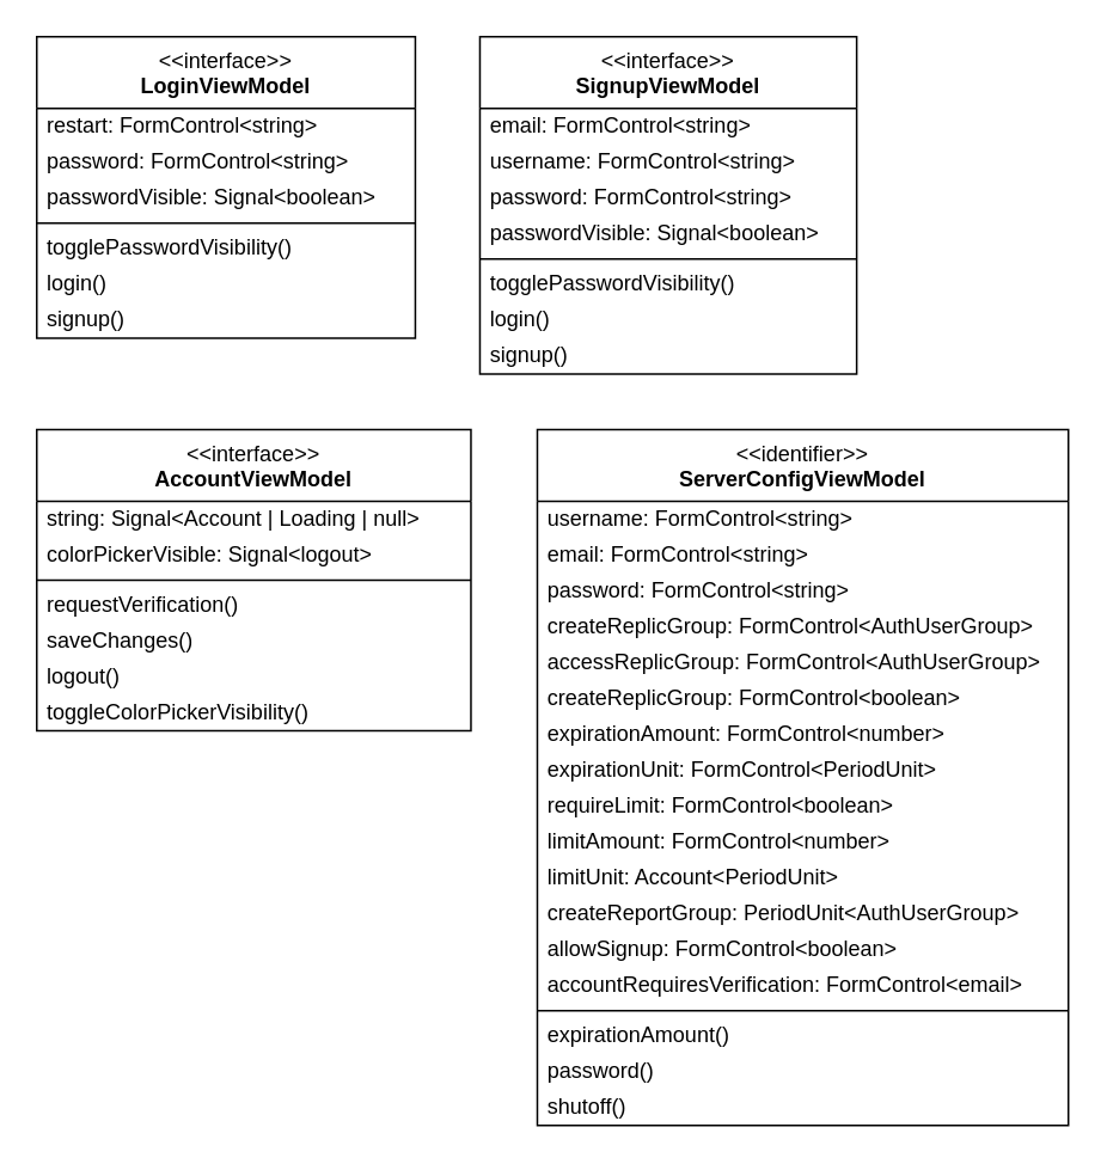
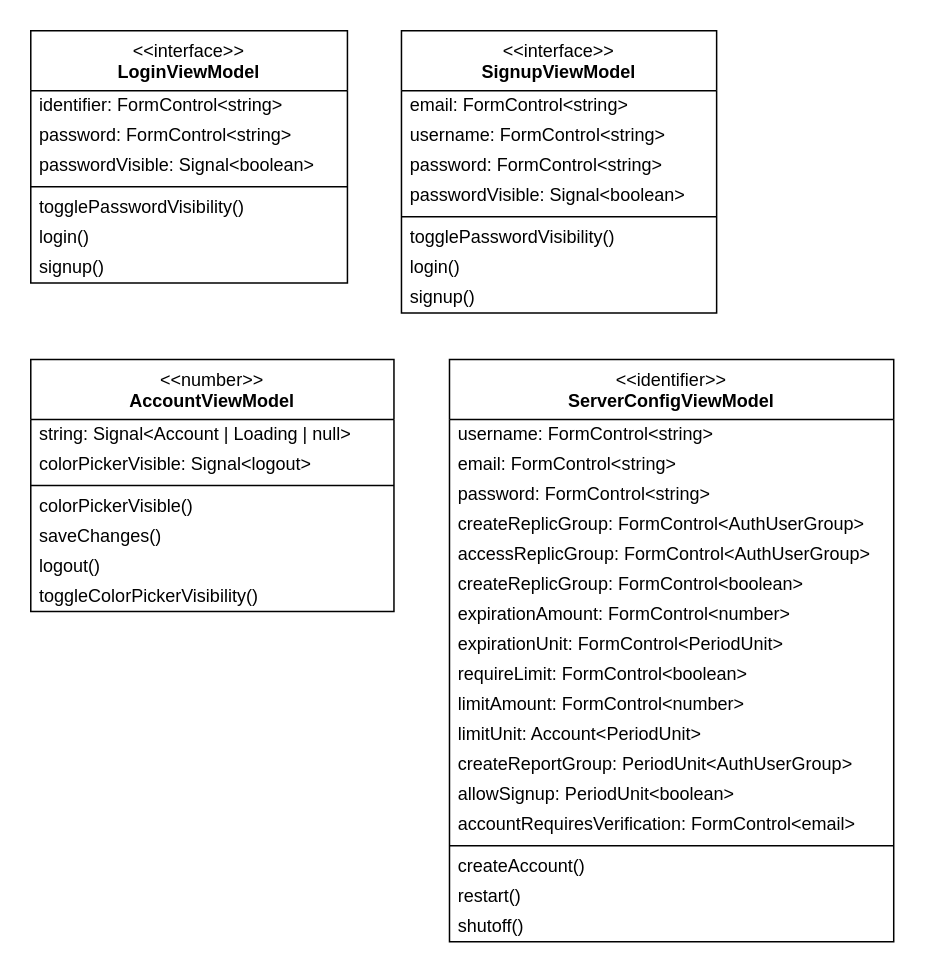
  <mxCell id="0" />
  <mxCell id="1" parent="0" />
  <mxCell id="2" value="&amp;lt;&amp;lt;interface&amp;gt;&amp;gt;&lt;br&gt;&lt;b&gt;LoginViewModel&lt;/b&gt;" style="swimlane;fontStyle=0;align=center;verticalAlign=top;childLayout=stackLayout;horizontal=1;startSize=40;horizontalStack=0;resizeParent=1;resizeParentMax=0;resizeLast=0;collapsible=0;marginBottom=0;html=1;whiteSpace=wrap;" parent="1" vertex="1"><mxGeometry width="211" height="168" as="geometry" x="20" y="20" /></mxCell>
- <mxCell id="3" value="restart: FormControl&amp;lt;string&amp;gt;" style="text;html=1;strokeColor=none;fillColor=none;align=left;verticalAlign=middle;spacingLeft=4;spacingRight=4;overflow=hidden;rotatable=0;points=[[0,0.5],[1,0.5]];portConstraint=eastwest;whiteSpace=wrap;" parent="2" vertex="1"><mxGeometry y="40" width="211" height="20" as="geometry" /></mxCell>
+ <mxCell id="3" value="identifier: FormControl&amp;lt;string&amp;gt;" style="text;html=1;strokeColor=none;fillColor=none;align=left;verticalAlign=middle;spacingLeft=4;spacingRight=4;overflow=hidden;rotatable=0;points=[[0,0.5],[1,0.5]];portConstraint=eastwest;whiteSpace=wrap;" parent="2" vertex="1"><mxGeometry y="40" width="211" height="20" as="geometry" /></mxCell>
  <mxCell id="4" value="password: FormControl&amp;lt;string&amp;gt;" style="text;html=1;strokeColor=none;fillColor=none;align=left;verticalAlign=middle;spacingLeft=4;spacingRight=4;overflow=hidden;rotatable=0;points=[[0,0.5],[1,0.5]];portConstraint=eastwest;whiteSpace=wrap;" parent="2" vertex="1"><mxGeometry y="60" width="211" height="20" as="geometry" /></mxCell>
  <mxCell id="5" value="passwordVisible: Signal&amp;lt;boolean&amp;gt;" style="text;html=1;strokeColor=none;fillColor=none;align=left;verticalAlign=middle;spacingLeft=4;spacingRight=4;overflow=hidden;rotatable=0;points=[[0,0.5],[1,0.5]];portConstraint=eastwest;whiteSpace=wrap;" parent="2" vertex="1"><mxGeometry y="80" width="211" height="20" as="geometry" /></mxCell>
  <mxCell id="6" value="" style="line;strokeWidth=1;fillColor=none;align=left;verticalAlign=middle;spacingTop=-1;spacingLeft=3;spacingRight=3;rotatable=0;labelPosition=right;points=[];portConstraint=eastwest;" parent="2" vertex="1"><mxGeometry y="100" width="211" height="8" as="geometry" /></mxCell>
  <mxCell id="7" value="togglePasswordVisibility()" style="text;html=1;strokeColor=none;fillColor=none;align=left;verticalAlign=middle;spacingLeft=4;spacingRight=4;overflow=hidden;rotatable=0;points=[[0,0.5],[1,0.5]];portConstraint=eastwest;whiteSpace=wrap;" parent="2" vertex="1"><mxGeometry y="108" width="211" height="20" as="geometry" /></mxCell>
  <mxCell id="8" value="login()" style="text;html=1;strokeColor=none;fillColor=none;align=left;verticalAlign=middle;spacingLeft=4;spacingRight=4;overflow=hidden;rotatable=0;points=[[0,0.5],[1,0.5]];portConstraint=eastwest;whiteSpace=wrap;" parent="2" vertex="1"><mxGeometry y="128" width="211" height="20" as="geometry" /></mxCell>
  <mxCell id="9" value="signup()" style="text;html=1;strokeColor=none;fillColor=none;align=left;verticalAlign=middle;spacingLeft=4;spacingRight=4;overflow=hidden;rotatable=0;points=[[0,0.5],[1,0.5]];portConstraint=eastwest;whiteSpace=wrap;" parent="2" vertex="1"><mxGeometry y="148" width="211" height="20" as="geometry" /></mxCell>
  <mxCell id="10" value="&amp;lt;&amp;lt;interface&amp;gt;&amp;gt;&lt;br&gt;&lt;b&gt;SignupViewModel&lt;/b&gt;" style="swimlane;fontStyle=0;align=center;verticalAlign=top;childLayout=stackLayout;horizontal=1;startSize=40;horizontalStack=0;resizeParent=1;resizeParentMax=0;resizeLast=0;collapsible=0;marginBottom=0;html=1;whiteSpace=wrap;" parent="1" vertex="1"><mxGeometry x="267" width="210" height="188" as="geometry" y="20" /></mxCell>
  <mxCell id="11" value="email: FormControl&amp;lt;string&amp;gt;" style="text;html=1;strokeColor=none;fillColor=none;align=left;verticalAlign=middle;spacingLeft=4;spacingRight=4;overflow=hidden;rotatable=0;points=[[0,0.5],[1,0.5]];portConstraint=eastwest;whiteSpace=wrap;" parent="10" vertex="1"><mxGeometry y="40" width="210" height="20" as="geometry" /></mxCell>
  <mxCell id="12" value="username: FormControl&amp;lt;string&amp;gt;" style="text;html=1;strokeColor=none;fillColor=none;align=left;verticalAlign=middle;spacingLeft=4;spacingRight=4;overflow=hidden;rotatable=0;points=[[0,0.5],[1,0.5]];portConstraint=eastwest;whiteSpace=wrap;" parent="10" vertex="1"><mxGeometry y="60" width="210" height="20" as="geometry" /></mxCell>
  <mxCell id="13" value="password: FormControl&amp;lt;string&amp;gt;" style="text;html=1;strokeColor=none;fillColor=none;align=left;verticalAlign=middle;spacingLeft=4;spacingRight=4;overflow=hidden;rotatable=0;points=[[0,0.5],[1,0.5]];portConstraint=eastwest;whiteSpace=wrap;" parent="10" vertex="1"><mxGeometry y="80" width="210" height="20" as="geometry" /></mxCell>
  <mxCell id="14" value="passwordVisible: Signal&amp;lt;boolean&amp;gt;" style="text;html=1;strokeColor=none;fillColor=none;align=left;verticalAlign=middle;spacingLeft=4;spacingRight=4;overflow=hidden;rotatable=0;points=[[0,0.5],[1,0.5]];portConstraint=eastwest;whiteSpace=wrap;" parent="10" vertex="1"><mxGeometry y="100" width="210" height="20" as="geometry" /></mxCell>
  <mxCell id="15" value="" style="line;strokeWidth=1;fillColor=none;align=left;verticalAlign=middle;spacingTop=-1;spacingLeft=3;spacingRight=3;rotatable=0;labelPosition=right;points=[];portConstraint=eastwest;" parent="10" vertex="1"><mxGeometry y="120" width="210" height="8" as="geometry" /></mxCell>
  <mxCell id="16" value="togglePasswordVisibility()" style="text;html=1;strokeColor=none;fillColor=none;align=left;verticalAlign=middle;spacingLeft=4;spacingRight=4;overflow=hidden;rotatable=0;points=[[0,0.5],[1,0.5]];portConstraint=eastwest;whiteSpace=wrap;" parent="10" vertex="1"><mxGeometry y="128" width="210" height="20" as="geometry" /></mxCell>
  <mxCell id="17" value="login()" style="text;html=1;strokeColor=none;fillColor=none;align=left;verticalAlign=middle;spacingLeft=4;spacingRight=4;overflow=hidden;rotatable=0;points=[[0,0.5],[1,0.5]];portConstraint=eastwest;whiteSpace=wrap;" parent="10" vertex="1"><mxGeometry y="148" width="210" height="20" as="geometry" /></mxCell>
  <mxCell id="18" value="signup()" style="text;html=1;strokeColor=none;fillColor=none;align=left;verticalAlign=middle;spacingLeft=4;spacingRight=4;overflow=hidden;rotatable=0;points=[[0,0.5],[1,0.5]];portConstraint=eastwest;whiteSpace=wrap;" parent="10" vertex="1"><mxGeometry y="168" width="210" height="20" as="geometry" /></mxCell>
- <mxCell id="19" value="&amp;lt;&amp;lt;interface&amp;gt;&amp;gt;&lt;br&gt;&lt;b&gt;AccountViewModel&lt;/b&gt;" style="swimlane;fontStyle=0;align=center;verticalAlign=top;childLayout=stackLayout;horizontal=1;startSize=40;horizontalStack=0;resizeParent=1;resizeParentMax=0;resizeLast=0;collapsible=0;marginBottom=0;html=1;whiteSpace=wrap;" parent="1" vertex="1"><mxGeometry y="239" width="242" height="168" as="geometry" x="20" /></mxCell>
+ <mxCell id="19" value="&amp;lt;&amp;lt;number&amp;gt;&amp;gt;&lt;br&gt;&lt;b&gt;AccountViewModel&lt;/b&gt;" style="swimlane;fontStyle=0;align=center;verticalAlign=top;childLayout=stackLayout;horizontal=1;startSize=40;horizontalStack=0;resizeParent=1;resizeParentMax=0;resizeLast=0;collapsible=0;marginBottom=0;html=1;whiteSpace=wrap;" parent="1" vertex="1"><mxGeometry y="239" width="242" height="168" as="geometry" x="20" /></mxCell>
  <mxCell id="20" value="string: Signal&amp;lt;Account | Loading | null&amp;gt;" style="text;html=1;strokeColor=none;fillColor=none;align=left;verticalAlign=middle;spacingLeft=4;spacingRight=4;overflow=hidden;rotatable=0;points=[[0,0.5],[1,0.5]];portConstraint=eastwest;whiteSpace=wrap;" parent="19" vertex="1"><mxGeometry y="40" width="242" height="20" as="geometry" /></mxCell>
  <mxCell id="21" value="colorPickerVisible: Signal&amp;lt;logout&amp;gt;" style="text;html=1;strokeColor=none;fillColor=none;align=left;verticalAlign=middle;spacingLeft=4;spacingRight=4;overflow=hidden;rotatable=0;points=[[0,0.5],[1,0.5]];portConstraint=eastwest;whiteSpace=wrap;" parent="19" vertex="1"><mxGeometry y="60" width="242" height="20" as="geometry" /></mxCell>
  <mxCell id="22" value="" style="line;strokeWidth=1;fillColor=none;align=left;verticalAlign=middle;spacingTop=-1;spacingLeft=3;spacingRight=3;rotatable=0;labelPosition=right;points=[];portConstraint=eastwest;" parent="19" vertex="1"><mxGeometry y="80" width="242" height="8" as="geometry" /></mxCell>
- <mxCell id="23" value="requestVerification()" style="text;html=1;strokeColor=none;fillColor=none;align=left;verticalAlign=middle;spacingLeft=4;spacingRight=4;overflow=hidden;rotatable=0;points=[[0,0.5],[1,0.5]];portConstraint=eastwest;whiteSpace=wrap;" parent="19" vertex="1"><mxGeometry y="88" width="242" height="20" as="geometry" /></mxCell>
+ <mxCell id="23" value="colorPickerVisible()" style="text;html=1;strokeColor=none;fillColor=none;align=left;verticalAlign=middle;spacingLeft=4;spacingRight=4;overflow=hidden;rotatable=0;points=[[0,0.5],[1,0.5]];portConstraint=eastwest;whiteSpace=wrap;" parent="19" vertex="1"><mxGeometry y="88" width="242" height="20" as="geometry" /></mxCell>
  <mxCell id="24" value="saveChanges()" style="text;html=1;strokeColor=none;fillColor=none;align=left;verticalAlign=middle;spacingLeft=4;spacingRight=4;overflow=hidden;rotatable=0;points=[[0,0.5],[1,0.5]];portConstraint=eastwest;whiteSpace=wrap;" parent="19" vertex="1"><mxGeometry y="108" width="242" height="20" as="geometry" /></mxCell>
  <mxCell id="25" value="logout()" style="text;html=1;strokeColor=none;fillColor=none;align=left;verticalAlign=middle;spacingLeft=4;spacingRight=4;overflow=hidden;rotatable=0;points=[[0,0.5],[1,0.5]];portConstraint=eastwest;whiteSpace=wrap;" parent="19" vertex="1"><mxGeometry y="128" width="242" height="20" as="geometry" /></mxCell>
  <mxCell id="26" value="toggleColorPickerVisibility()" style="text;html=1;strokeColor=none;fillColor=none;align=left;verticalAlign=middle;spacingLeft=4;spacingRight=4;overflow=hidden;rotatable=0;points=[[0,0.5],[1,0.5]];portConstraint=eastwest;whiteSpace=wrap;" parent="19" vertex="1"><mxGeometry y="148" width="242" height="20" as="geometry" /></mxCell>
  <mxCell id="27" value="&amp;lt;&amp;lt;identifier&amp;gt;&amp;gt;&lt;br&gt;&lt;b&gt;ServerConfigViewModel&lt;/b&gt;" style="swimlane;fontStyle=0;align=center;verticalAlign=top;childLayout=stackLayout;horizontal=1;startSize=40;horizontalStack=0;resizeParent=1;resizeParentMax=0;resizeLast=0;collapsible=0;marginBottom=0;html=1;whiteSpace=wrap;" parent="1" vertex="1"><mxGeometry x="299" y="239" width="296" height="388" as="geometry" /></mxCell>
  <mxCell id="28" value="username: FormControl&amp;lt;string&amp;gt;" style="text;html=1;strokeColor=none;fillColor=none;align=left;verticalAlign=middle;spacingLeft=4;spacingRight=4;overflow=hidden;rotatable=0;points=[[0,0.5],[1,0.5]];portConstraint=eastwest;whiteSpace=wrap;" parent="27" vertex="1"><mxGeometry y="40" width="296" height="20" as="geometry" /></mxCell>
  <mxCell id="29" value="email: FormControl&amp;lt;string&amp;gt;" style="text;html=1;strokeColor=none;fillColor=none;align=left;verticalAlign=middle;spacingLeft=4;spacingRight=4;overflow=hidden;rotatable=0;points=[[0,0.5],[1,0.5]];portConstraint=eastwest;whiteSpace=wrap;" parent="27" vertex="1"><mxGeometry y="60" width="296" height="20" as="geometry" /></mxCell>
  <mxCell id="30" value="password: FormControl&amp;lt;string&amp;gt;" style="text;html=1;strokeColor=none;fillColor=none;align=left;verticalAlign=middle;spacingLeft=4;spacingRight=4;overflow=hidden;rotatable=0;points=[[0,0.5],[1,0.5]];portConstraint=eastwest;whiteSpace=wrap;" parent="27" vertex="1"><mxGeometry y="80" width="296" height="20" as="geometry" /></mxCell>
  <mxCell id="31" value="createReplicGroup: FormControl&amp;lt;AuthUserGroup&amp;gt;" style="text;html=1;strokeColor=none;fillColor=none;align=left;verticalAlign=middle;spacingLeft=4;spacingRight=4;overflow=hidden;rotatable=0;points=[[0,0.5],[1,0.5]];portConstraint=eastwest;whiteSpace=wrap;" parent="27" vertex="1"><mxGeometry y="100" width="296" height="20" as="geometry" /></mxCell>
  <mxCell id="32" value="accessReplicGroup: FormControl&amp;lt;AuthUserGroup&amp;gt;" style="text;html=1;strokeColor=none;fillColor=none;align=left;verticalAlign=middle;spacingLeft=4;spacingRight=4;overflow=hidden;rotatable=0;points=[[0,0.5],[1,0.5]];portConstraint=eastwest;whiteSpace=wrap;" parent="27" vertex="1"><mxGeometry y="120" width="296" height="20" as="geometry" /></mxCell>
  <mxCell id="33" value="createReplicGroup: FormControl&amp;lt;boolean&amp;gt;" style="text;html=1;strokeColor=none;fillColor=none;align=left;verticalAlign=middle;spacingLeft=4;spacingRight=4;overflow=hidden;rotatable=0;points=[[0,0.5],[1,0.5]];portConstraint=eastwest;whiteSpace=wrap;" parent="27" vertex="1"><mxGeometry y="140" width="296" height="20" as="geometry" /></mxCell>
  <mxCell id="34" value="expirationAmount: FormControl&amp;lt;number&amp;gt;" style="text;html=1;strokeColor=none;fillColor=none;align=left;verticalAlign=middle;spacingLeft=4;spacingRight=4;overflow=hidden;rotatable=0;points=[[0,0.5],[1,0.5]];portConstraint=eastwest;whiteSpace=wrap;" parent="27" vertex="1"><mxGeometry y="160" width="296" height="20" as="geometry" /></mxCell>
  <mxCell id="35" value="expirationUnit: FormControl&amp;lt;PeriodUnit&amp;gt;" style="text;html=1;strokeColor=none;fillColor=none;align=left;verticalAlign=middle;spacingLeft=4;spacingRight=4;overflow=hidden;rotatable=0;points=[[0,0.5],[1,0.5]];portConstraint=eastwest;whiteSpace=wrap;" parent="27" vertex="1"><mxGeometry y="180" width="296" height="20" as="geometry" /></mxCell>
  <mxCell id="36" value="requireLimit: FormControl&amp;lt;boolean&amp;gt;" style="text;html=1;strokeColor=none;fillColor=none;align=left;verticalAlign=middle;spacingLeft=4;spacingRight=4;overflow=hidden;rotatable=0;points=[[0,0.5],[1,0.5]];portConstraint=eastwest;whiteSpace=wrap;" parent="27" vertex="1"><mxGeometry y="200" width="296" height="20" as="geometry" /></mxCell>
  <mxCell id="37" value="limitAmount: FormControl&amp;lt;number&amp;gt;" style="text;html=1;strokeColor=none;fillColor=none;align=left;verticalAlign=middle;spacingLeft=4;spacingRight=4;overflow=hidden;rotatable=0;points=[[0,0.5],[1,0.5]];portConstraint=eastwest;whiteSpace=wrap;" parent="27" vertex="1"><mxGeometry y="220" width="296" height="20" as="geometry" /></mxCell>
  <mxCell id="38" value="limitUnit: Account&amp;lt;PeriodUnit&amp;gt;" style="text;html=1;strokeColor=none;fillColor=none;align=left;verticalAlign=middle;spacingLeft=4;spacingRight=4;overflow=hidden;rotatable=0;points=[[0,0.5],[1,0.5]];portConstraint=eastwest;whiteSpace=wrap;" parent="27" vertex="1"><mxGeometry y="240" width="296" height="20" as="geometry" /></mxCell>
  <mxCell id="39" value="createReportGroup: PeriodUnit&amp;lt;AuthUserGroup&amp;gt;" style="text;html=1;strokeColor=none;fillColor=none;align=left;verticalAlign=middle;spacingLeft=4;spacingRight=4;overflow=hidden;rotatable=0;points=[[0,0.5],[1,0.5]];portConstraint=eastwest;whiteSpace=wrap;" parent="27" vertex="1"><mxGeometry y="260" width="296" height="20" as="geometry" /></mxCell>
- <mxCell id="40" value="allowSignup: FormControl&amp;lt;boolean&amp;gt;" style="text;html=1;strokeColor=none;fillColor=none;align=left;verticalAlign=middle;spacingLeft=4;spacingRight=4;overflow=hidden;rotatable=0;points=[[0,0.5],[1,0.5]];portConstraint=eastwest;whiteSpace=wrap;" parent="27" vertex="1"><mxGeometry y="280" width="296" height="20" as="geometry" /></mxCell>
+ <mxCell id="40" value="allowSignup: PeriodUnit&amp;lt;boolean&amp;gt;" style="text;html=1;strokeColor=none;fillColor=none;align=left;verticalAlign=middle;spacingLeft=4;spacingRight=4;overflow=hidden;rotatable=0;points=[[0,0.5],[1,0.5]];portConstraint=eastwest;whiteSpace=wrap;" parent="27" vertex="1"><mxGeometry y="280" width="296" height="20" as="geometry" /></mxCell>
  <mxCell id="41" value="accountRequiresVerification: FormControl&amp;lt;email&amp;gt;" style="text;html=1;strokeColor=none;fillColor=none;align=left;verticalAlign=middle;spacingLeft=4;spacingRight=4;overflow=hidden;rotatable=0;points=[[0,0.5],[1,0.5]];portConstraint=eastwest;whiteSpace=wrap;" vertex="1" parent="27"><mxGeometry y="300" width="296" height="20" as="geometry" /></mxCell>
  <mxCell id="42" value="" style="line;strokeWidth=1;fillColor=none;align=left;verticalAlign=middle;spacingTop=-1;spacingLeft=3;spacingRight=3;rotatable=0;labelPosition=right;points=[];portConstraint=eastwest;" parent="27" vertex="1"><mxGeometry y="320" width="296" height="8" as="geometry" /></mxCell>
- <mxCell id="43" value="expirationAmount()" style="text;html=1;strokeColor=none;fillColor=none;align=left;verticalAlign=middle;spacingLeft=4;spacingRight=4;overflow=hidden;rotatable=0;points=[[0,0.5],[1,0.5]];portConstraint=eastwest;whiteSpace=wrap;" parent="27" vertex="1"><mxGeometry y="328" width="296" height="20" as="geometry" /></mxCell>
- <mxCell id="44" value="password()" style="text;html=1;strokeColor=none;fillColor=none;align=left;verticalAlign=middle;spacingLeft=4;spacingRight=4;overflow=hidden;rotatable=0;points=[[0,0.5],[1,0.5]];portConstraint=eastwest;whiteSpace=wrap;" parent="27" vertex="1"><mxGeometry y="348" width="296" height="20" as="geometry" /></mxCell>
+ <mxCell id="43" value="createAccount()" style="text;html=1;strokeColor=none;fillColor=none;align=left;verticalAlign=middle;spacingLeft=4;spacingRight=4;overflow=hidden;rotatable=0;points=[[0,0.5],[1,0.5]];portConstraint=eastwest;whiteSpace=wrap;" parent="27" vertex="1"><mxGeometry y="328" width="296" height="20" as="geometry" /></mxCell>
+ <mxCell id="44" value="restart()" style="text;html=1;strokeColor=none;fillColor=none;align=left;verticalAlign=middle;spacingLeft=4;spacingRight=4;overflow=hidden;rotatable=0;points=[[0,0.5],[1,0.5]];portConstraint=eastwest;whiteSpace=wrap;" parent="27" vertex="1"><mxGeometry y="348" width="296" height="20" as="geometry" /></mxCell>
  <mxCell id="45" value="shutoff()" style="text;html=1;strokeColor=none;fillColor=none;align=left;verticalAlign=middle;spacingLeft=4;spacingRight=4;overflow=hidden;rotatable=0;points=[[0,0.5],[1,0.5]];portConstraint=eastwest;whiteSpace=wrap;" parent="27" vertex="1"><mxGeometry y="368" width="296" height="20" as="geometry" /></mxCell>
